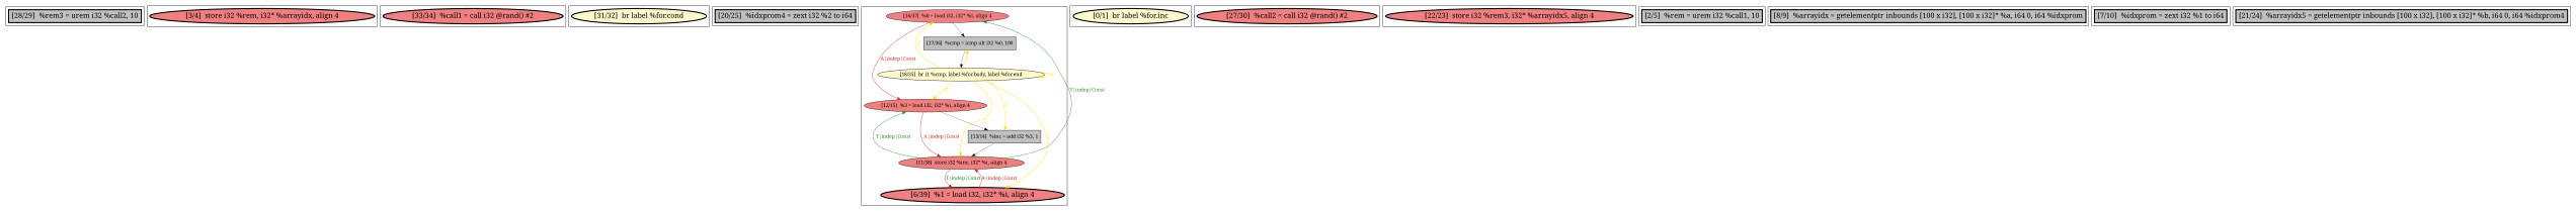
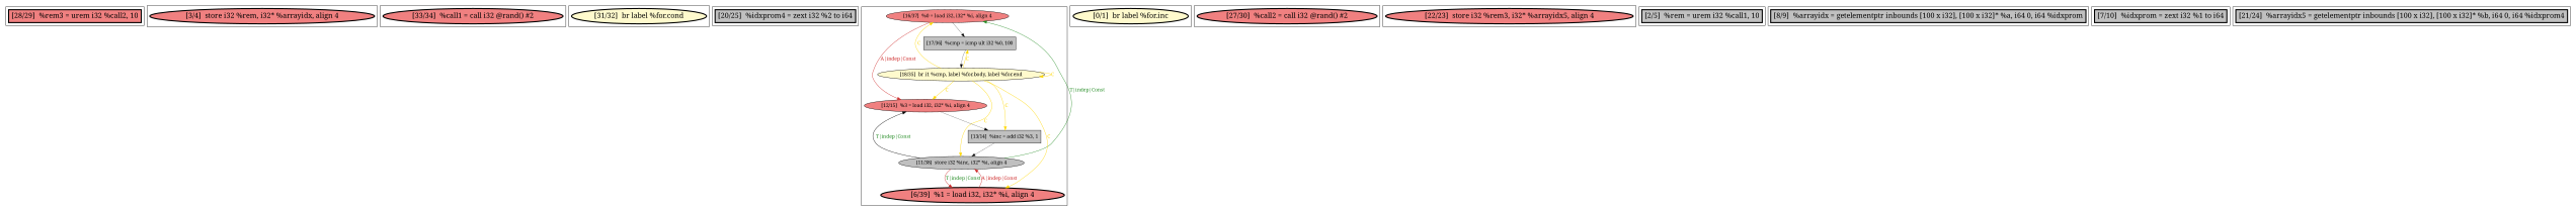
  digraph {
    fontname="Noto Serif"
    node [fillcolor=grey fontname="Noto Serif" fontsize=20 penwidth=3.0 shape=ellipse style=filled]
    edge [color=gold fontcolor=gold fontname="Noto Serif" penwidth=1.0 style=solid]
-   n1 [label="[28/29]  %rem3 = urem i32 %call2, 10" shape=rectangle]
+   n1 [fillcolor=lightcoral label="[28/29]  %rem3 = urem i32 %call2, 10" shape=rectangle]
    n2 [fillcolor=lightcoral label="[3/4]  store i32 %rem, i32* %arrayidx, align 4"]
    n3 [fillcolor=lightcoral label="[33/34]  %call1 = call i32 @rand() #2"]
    n4 [fillcolor=lemonchiffon label="[31/32]  br label %for.cond"]
    n5 [label="[20/25]  %idxprom4 = zext i32 %2 to i64" shape=rectangle]
    n6 [fillcolor=lightcoral label="[16/37]  %0 = load i32, i32* %i, align 4" fontsize="" penwidth=""]
-   n7 [fillcolor=lightcoral label="[11/38]  store i32 %inc, i32* %i, align 4" fontsize="" penwidth=""]
+   n7 [label="[11/38]  store i32 %inc, i32* %i, align 4" fontsize="" penwidth=""]
    n8 [label="[17/36]  %cmp = icmp ult i32 %0, 100" shape=rectangle fontsize="" penwidth=""]
    n9 [label="[13/14]  %inc = add i32 %3, 1" shape=rectangle fontsize="" penwidth=""]
    n10 [fillcolor=lemonchiffon label="[18/35]  br i1 %cmp, label %for.body, label %for.end" fontsize="" penwidth=""]
    n11 [fillcolor=lightcoral label="[6/39]  %1 = load i32, i32* %i, align 4"]
    n12 [fillcolor=lightcoral label="[12/15]  %3 = load i32, i32* %i, align 4" fontsize="" penwidth=""]
    n13 [fillcolor=lemonchiffon label="[0/1]  br label %for.inc"]
    n14 [fillcolor=lightcoral label="[27/30]  %call2 = call i32 @rand() #2"]
    n15 [fillcolor=lightcoral label="[22/23]  store i32 %rem3, i32* %arrayidx5, align 4"]
    n16 [label="[2/5]  %rem = urem i32 %call1, 10" shape=rectangle]
    n17 [label="[8/9]  %arrayidx = getelementptr inbounds [100 x i32], [100 x i32]* %a, i64 0, i64 %idxprom" shape=rectangle]
    n18 [label="[7/10]  %idxprom = zext i32 %1 to i64" shape=rectangle]
    n19 [label="[21/24]  %arrayidx5 = getelementptr inbounds [100 x i32], [100 x i32]* %b, i64 0, i64 %idxprom4" shape=rectangle]
    subgraph cluster_1 {
      n1
    }
    subgraph cluster_2 {
      n2
    }
    subgraph cluster_3 {
      n3
    }
    subgraph cluster_4 {
      n4
    }
    subgraph cluster_5 {
      n5
    }
    subgraph cluster_6 {
      n6
      n7
      n8
      n9
      n10
      n11
      n12
    }
    subgraph cluster_7 {
      n13
    }
    subgraph cluster_8 {
      n14
    }
    subgraph cluster_9 {
      n15
    }
    subgraph cluster_10 {
      n16
    }
    subgraph cluster_11 {
      n17
    }
    subgraph cluster_12 {
      n18
    }
    subgraph cluster_13 {
      n19
    }
    n6 -> n8 [color=black fontcolor=black penwidth=0.5]
    n6 -> n12 [color=firebrick3 fontcolor=firebrick3 label="A|indep|Const"]
    n7 -> n6 [color=forestgreen fontcolor=forestgreen label="T|indep|Const"]
    n7 -> n11 [color=firebrick3 fontcolor=forestgreen label="T|indep|Const"]
-   n7 -> n12 [color=forestgreen fontcolor=forestgreen label="T|indep|Const"]
+   n7 -> n12 [color=black fontcolor=forestgreen label="T|indep|Const"]
    n8 -> n10 [color=black fontcolor=black penwidth=0.5]
    n9 -> n7 [color=black fontcolor=black penwidth=0.5]
    n10 -> n6 [label=C]
    n10 -> n7 [label=C]
    n10 -> n8 [label=C]
    n10 -> n9 [label=C]
    n10 -> n10 [label=C]
    n10 -> n11 [label=C]
    n10 -> n12 [label=C]
    n11 -> n7 [color=firebrick3 fontcolor=firebrick3 label="A|indep|Const"]
-   n12 -> n7 [color=firebrick3 fontcolor=firebrick3 label="A|indep|Const"]
    n12 -> n9 [color=black fontcolor=black penwidth=0.5]
  }
